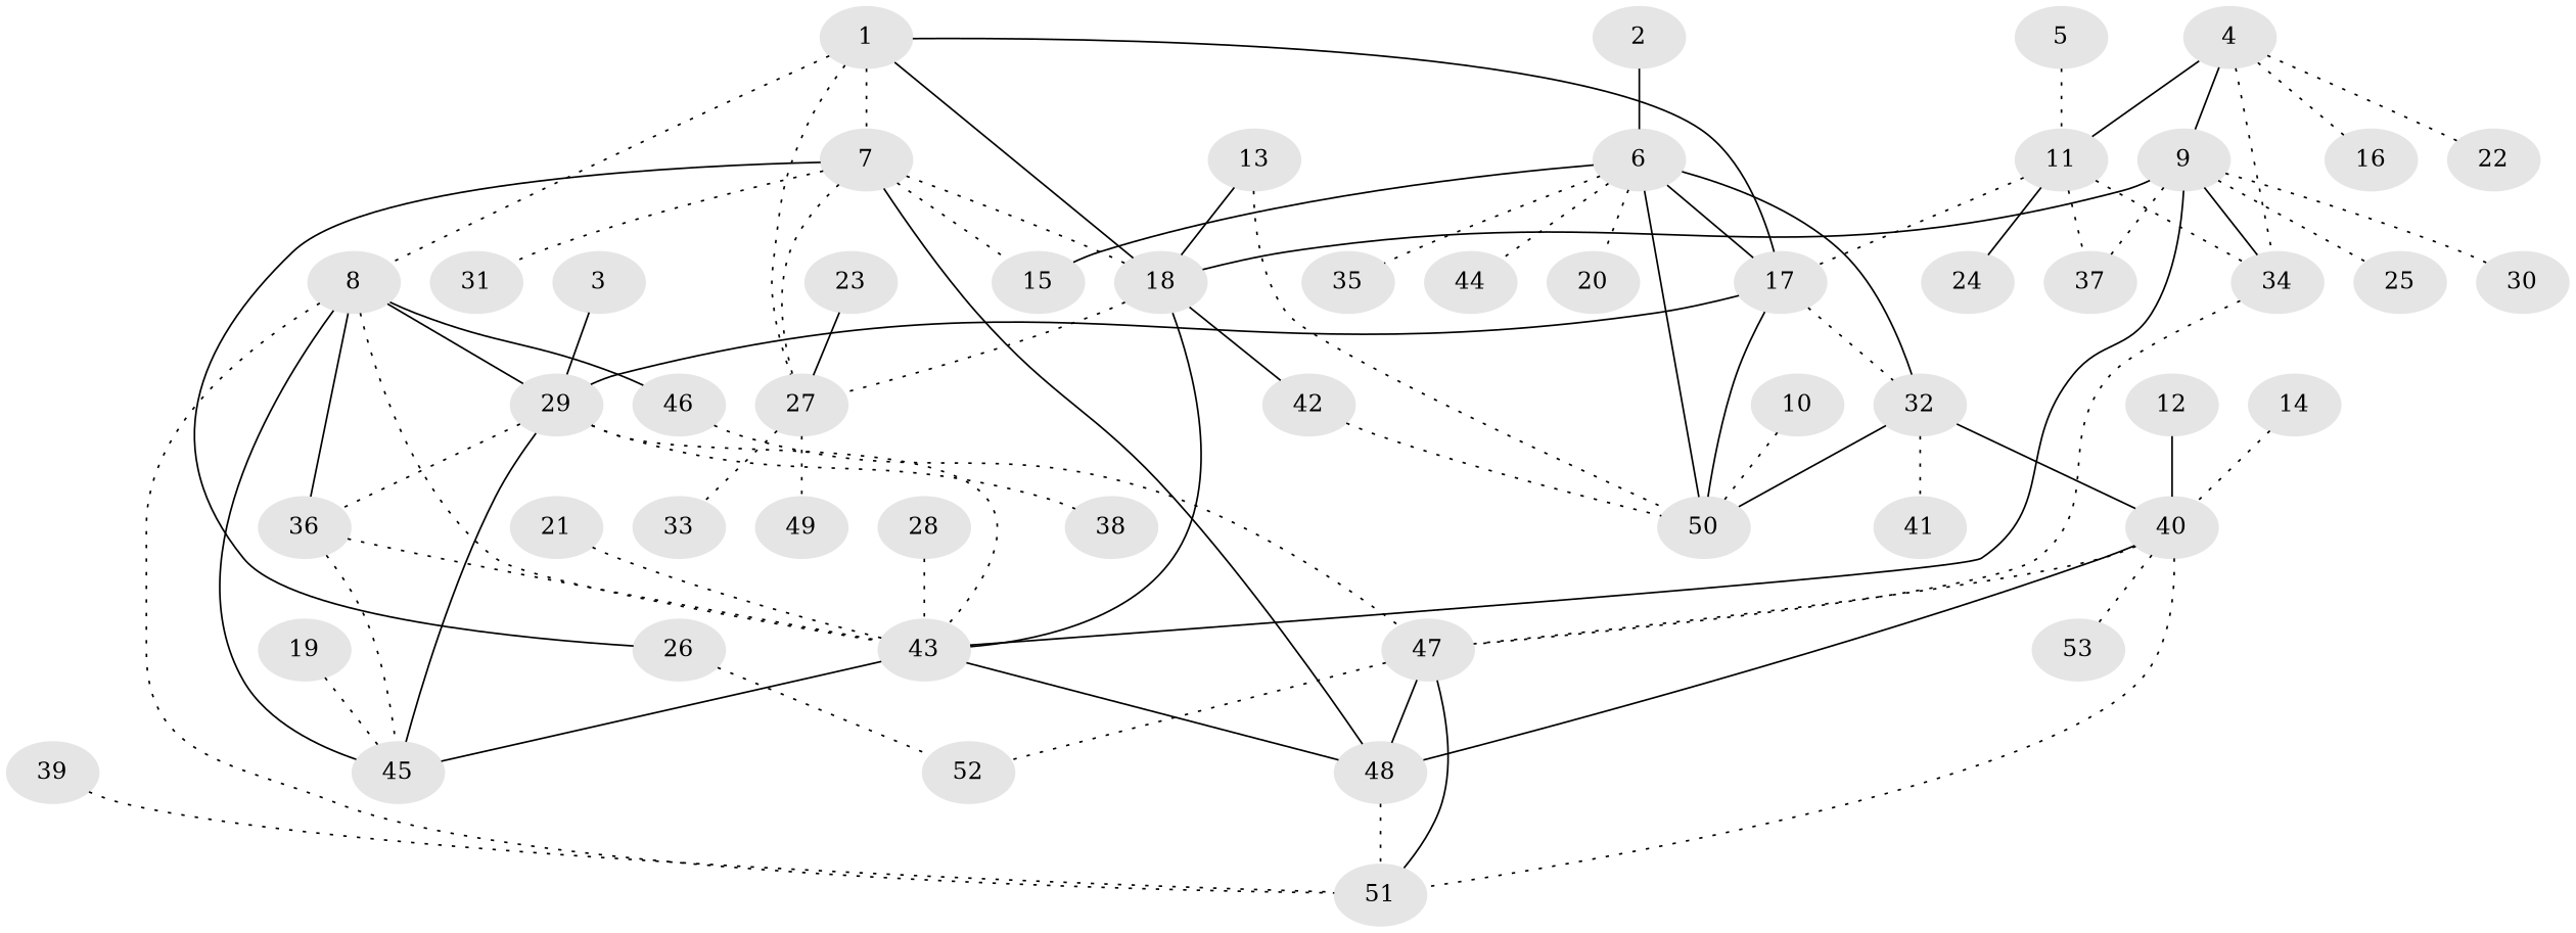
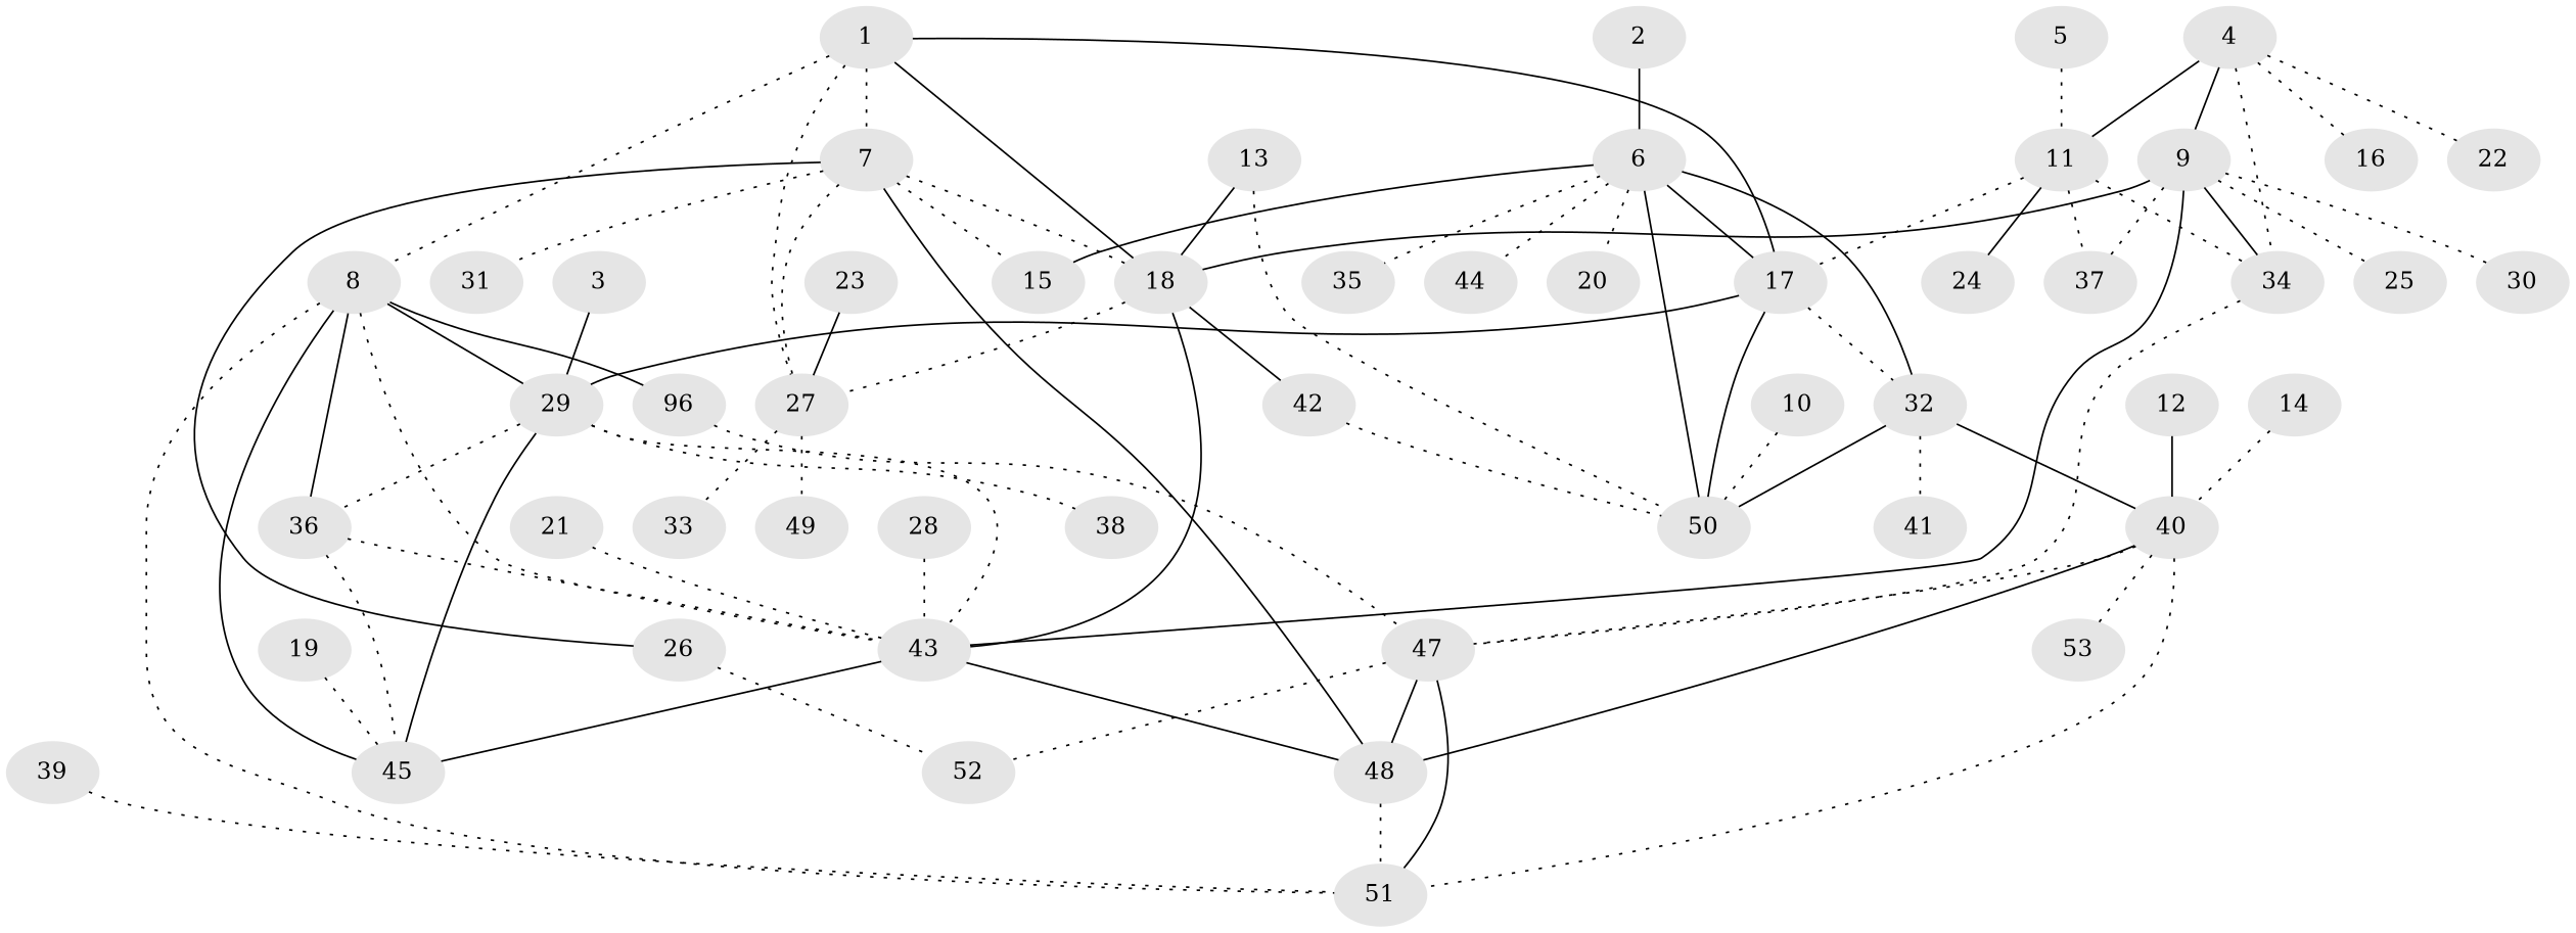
  graph {
    node [color=gray90 style=filled]
    edge [style=dotted weight=1.0]
    1
    7
    8
    17
    18
    27
    15
    26
    31
    48
    29
    36
    43
    45
-   46
+   46 [label=96]
    51
    32
    50
    42
    33
    49
    2
    6
    20
    35
    44
    3
    38
    4
    9
    11
    16
    22
    34
    25
    30
    37
    24
    47
    5
    40
    41
    52
    10
    12
    53
    13
    14
    19
    21
    23
    28
    39
    1 -- 7 [weight=2.0]
    1 -- 8
    1 -- 17 [style=solid]
    1 -- 18 [style=solid weight=2.0]
    1 -- 27 [weight=2.0]
    7 -- 18
    7 -- 27
    7 -- 15
    7 -- 26 [style=solid]
    7 -- 31
    7 -- 48 [style=solid]
    8 -- 29 [style=solid]
    8 -- 36 [style=solid]
    8 -- 43
    8 -- 45 [style=solid]
    8 -- 46 [style=solid]
    8 -- 51
    17 -- 29 [style=solid]
    17 -- 32 [weight=2.0]
    17 -- 50 [style=solid weight=2.0]
    18 -- 27
    18 -- 43 [style=solid]
    18 -- 42 [style=solid]
    27 -- 33
    27 -- 49
    26 -- 52
    48 -- 51 [weight=2.0]
    29 -- 36
    29 -- 43
    29 -- 45 [style=solid]
    29 -- 38
    36 -- 43
    36 -- 45
    43 -- 48 [style=solid]
    43 -- 45 [style=solid]
    46 -- 47
    32 -- 50 [style=solid]
    32 -- 40 [style=solid]
    32 -- 41
    42 -- 50
    2 -- 6 [style=solid]
    6 -- 17 [style=solid weight=2.0]
    6 -- 15 [style=solid]
    6 -- 32 [style=solid]
    6 -- 50 [style=solid]
    6 -- 20
    6 -- 35
    6 -- 44
    3 -- 29 [style=solid]
    4 -- 9 [style=solid weight=2.0]
    4 -- 11 [style=solid weight=2.0]
    4 -- 16
    4 -- 22
    4 -- 34 [weight=2.0]
    9 -- 18 [style=solid]
    9 -- 43 [style=solid]
    9 -- 34 [style=solid]
    9 -- 25
    9 -- 30
    9 -- 37
    11 -- 17
    11 -- 34
    11 -- 37
    11 -- 24 [style=solid]
    34 -- 47
    47 -- 48 [style=solid weight=2.0]
    47 -- 51 [style=solid]
    47 -- 52
    5 -- 11
    40 -- 48 [style=solid weight=2.0]
    40 -- 51
    40 -- 47
    40 -- 53
    10 -- 50
    12 -- 40 [style=solid]
    13 -- 18 [style=solid]
    13 -- 50
    14 -- 40
    19 -- 45
    21 -- 43
    23 -- 27 [style=solid]
    28 -- 43
    39 -- 51
  }
